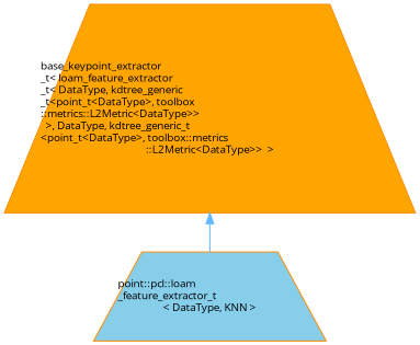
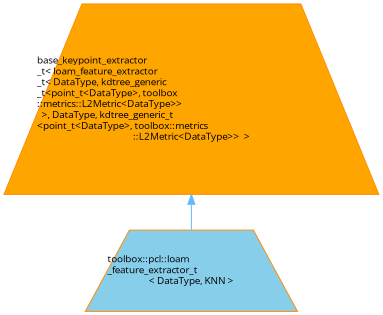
  digraph {
    rankdir=TB
    fontname="Open Sans"
    node [color=darkorange fontname="Open Sans" fontsize=10 shape=trapezium style=filled]
-   n1 [fillcolor=skyblue fontcolor=black height=0.2 label="point::pcl::loam\l_feature_extractor_t\l\< DataType, KNN \>" width=0.4]
+   n1 [fillcolor=skyblue fontcolor=black height=0.2 label="toolbox::pcl::loam\l_feature_extractor_t\l\< DataType, KNN \>" width=0.4]
    n2 [fillcolor=orange height=0.2 label="base_keypoint_extractor\l_t\< loam_feature_extractor\l_t\< DataType, kdtree_generic\l_t\<point_t\<DataType\>, toolbox\l::metrics::L2Metric\<DataType\>\>\l  \>, DataType, kdtree_generic_t\l\<point_t\<DataType\>, toolbox::metrics\l::L2Metric\<DataType\>\>  \>" width=0.4]
    n2 -> n1 [color=steelblue1 dir=back fontname="Open Sans" fontsize=10 labelfontname=Helvetica labelfontsize=10 style=solid]
  }
